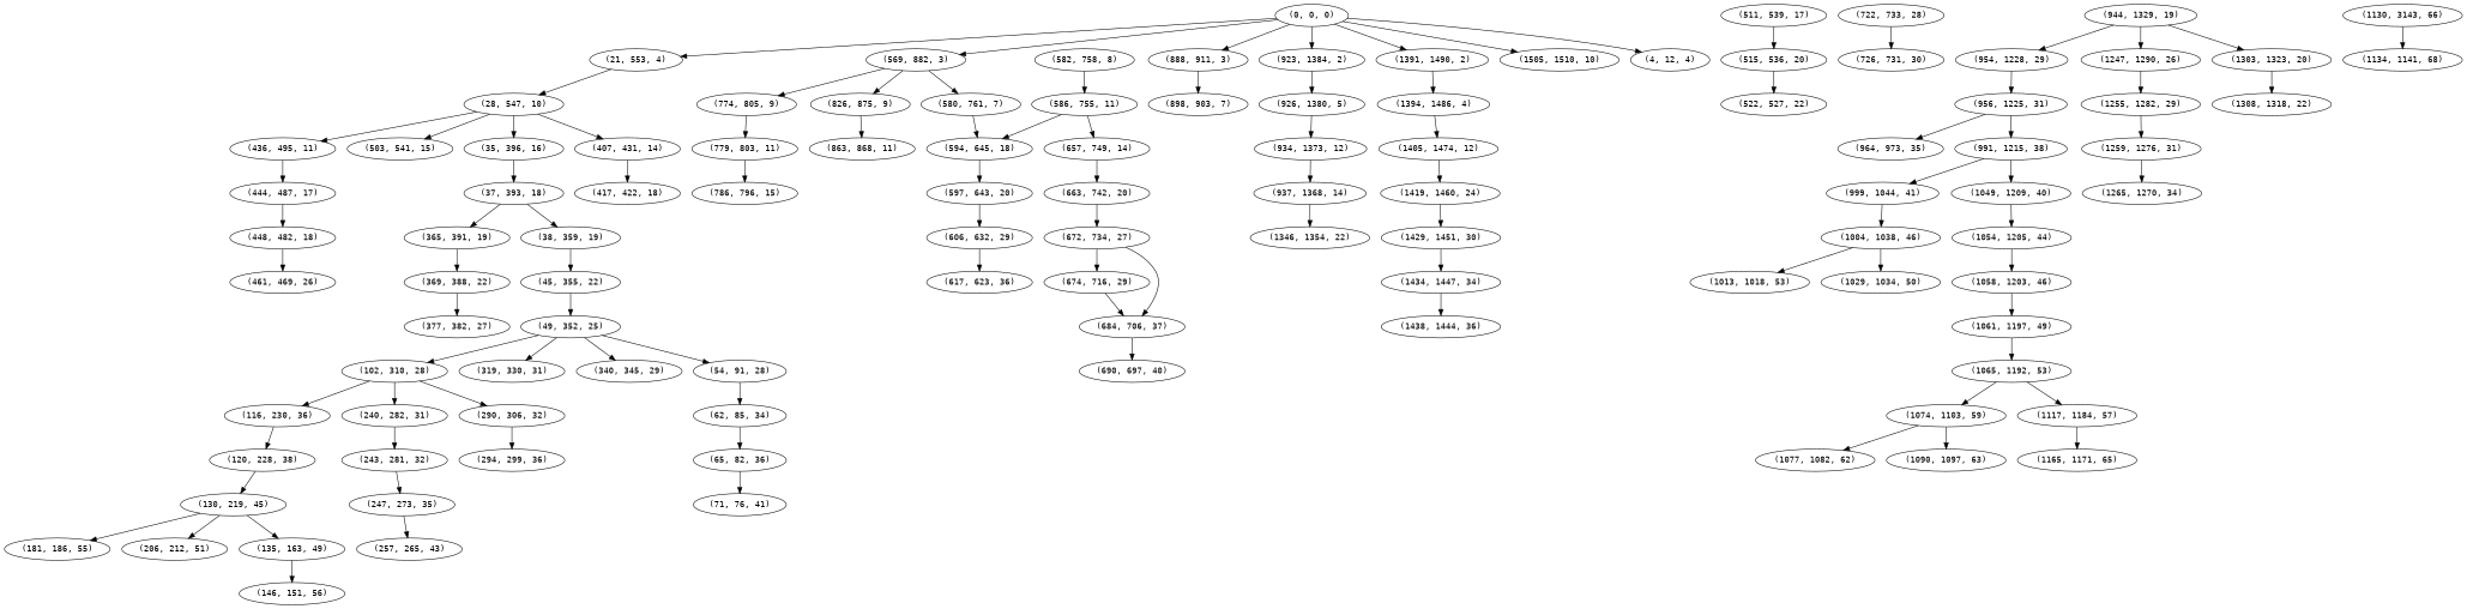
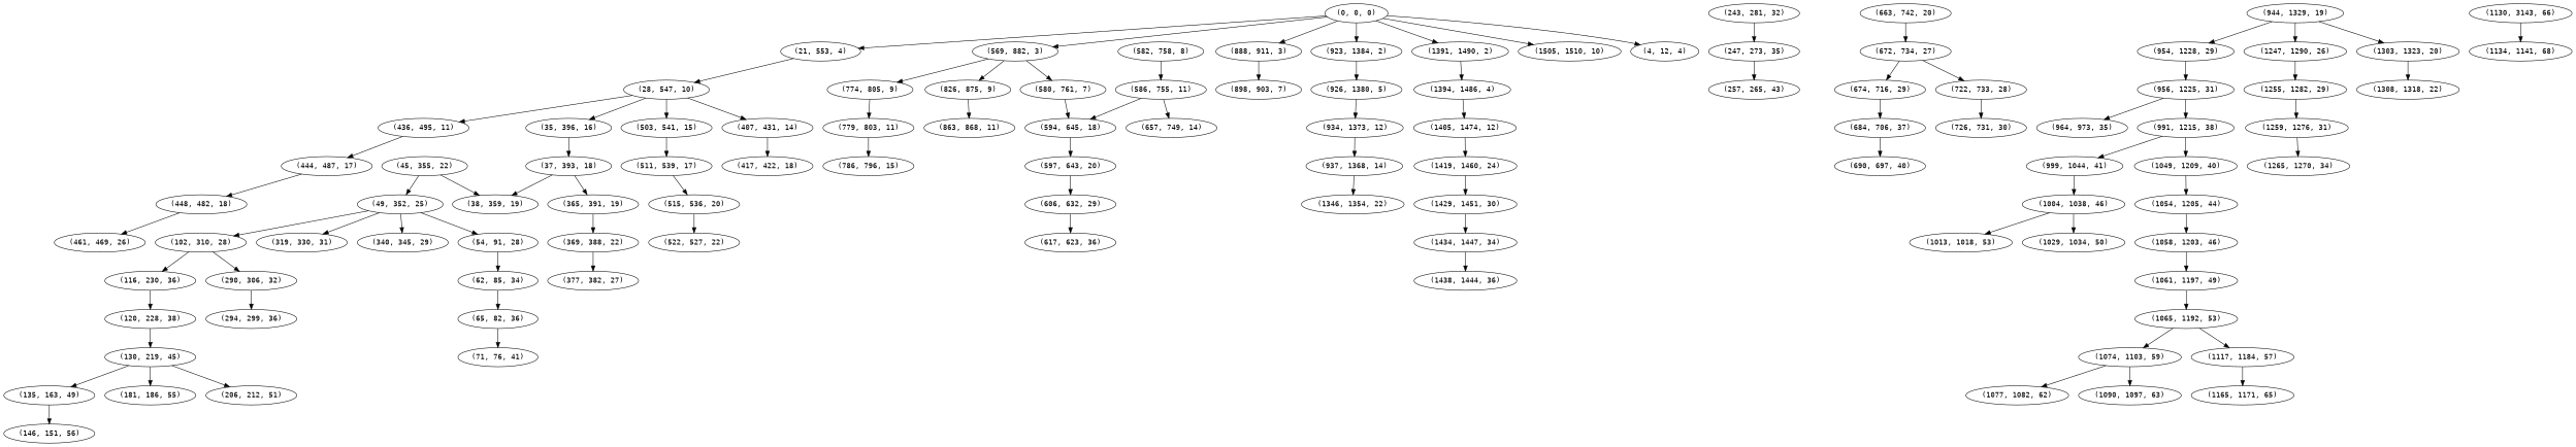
  digraph {
    fontname="DejaVu Sans Mono"
    node [fontname="DejaVu Sans Mono"]
    edge [fontname="DejaVu Sans Mono"]
    "(0, 0, 0)"
    "(4, 12, 4)"
    "(21, 553, 4)"
    "(569, 882, 3)"
    "(888, 911, 3)"
    "(923, 1384, 2)"
    "(1391, 1490, 2)"
    "(1505, 1510, 10)"
    "(28, 547, 10)"
    "(580, 761, 7)"
    "(774, 805, 9)"
    "(826, 875, 9)"
    "(898, 903, 7)"
    "(926, 1380, 5)"
    "(1394, 1486, 4)"
    "(35, 396, 16)"
    "(407, 431, 14)"
    "(436, 495, 11)"
    "(503, 541, 15)"
    "(37, 393, 18)"
    "(417, 422, 18)"
    "(444, 487, 17)"
    "(511, 539, 17)"
    "(38, 359, 19)"
    "(365, 391, 19)"
    "(45, 355, 22)"
    "(369, 388, 22)"
    "(49, 352, 25)"
    "(54, 91, 28)"
    "(102, 310, 28)"
    "(319, 330, 31)"
    "(340, 345, 29)"
    "(62, 85, 34)"
    "(116, 230, 36)"
-   "(240, 282, 31)"
    "(290, 306, 32)"
    "(65, 82, 36)"
    "(71, 76, 41)"
    "(120, 228, 38)"
    "(243, 281, 32)"
    "(294, 299, 36)"
    "(130, 219, 45)"
    "(135, 163, 49)"
    "(181, 186, 55)"
    "(206, 212, 51)"
    "(146, 151, 56)"
    "(247, 273, 35)"
    "(257, 265, 43)"
    "(377, 382, 27)"
    "(448, 482, 18)"
    "(461, 469, 26)"
    "(515, 536, 20)"
    "(522, 527, 22)"
    "(594, 645, 18)"
    "(779, 803, 11)"
    "(863, 868, 11)"
    "(582, 758, 8)"
    "(586, 755, 11)"
    "(657, 749, 14)"
    "(597, 643, 20)"
    "(663, 742, 20)"
    "(606, 632, 29)"
    "(617, 623, 36)"
    "(672, 734, 27)"
    "(674, 716, 29)"
    "(722, 733, 28)"
    "(684, 706, 37)"
    "(726, 731, 30)"
    "(690, 697, 40)"
    "(786, 796, 15)"
    "(934, 1373, 12)"
    "(937, 1368, 14)"
    "(1346, 1354, 22)"
    "(944, 1329, 19)"
    "(954, 1228, 29)"
    "(1247, 1290, 26)"
    "(1303, 1323, 20)"
    "(956, 1225, 31)"
    "(1255, 1282, 29)"
    "(1308, 1318, 22)"
    "(964, 973, 35)"
    "(991, 1215, 38)"
    "(999, 1044, 41)"
    "(1049, 1209, 40)"
    "(1004, 1038, 46)"
    "(1054, 1205, 44)"
    "(1013, 1018, 53)"
    "(1029, 1034, 50)"
    "(1058, 1203, 46)"
    "(1061, 1197, 49)"
    "(1065, 1192, 53)"
    "(1074, 1103, 59)"
    "(1117, 1184, 57)"
    "(1077, 1082, 62)"
    "(1090, 1097, 63)"
    "(1165, 1171, 65)"
    n97 [label="(1130, 3143, 66)"]
    "(1134, 1141, 68)"
    "(1259, 1276, 31)"
    "(1265, 1270, 34)"
    "(1405, 1474, 12)"
    "(1419, 1460, 24)"
    "(1429, 1451, 30)"
    "(1434, 1447, 34)"
    "(1438, 1444, 36)"
    "(0, 0, 0)" -> "(4, 12, 4)"
    "(0, 0, 0)" -> "(21, 553, 4)"
    "(0, 0, 0)" -> "(569, 882, 3)"
    "(0, 0, 0)" -> "(888, 911, 3)"
    "(0, 0, 0)" -> "(923, 1384, 2)"
    "(0, 0, 0)" -> "(1391, 1490, 2)"
    "(0, 0, 0)" -> "(1505, 1510, 10)"
    "(21, 553, 4)" -> "(28, 547, 10)"
    "(569, 882, 3)" -> "(580, 761, 7)"
    "(569, 882, 3)" -> "(774, 805, 9)"
    "(569, 882, 3)" -> "(826, 875, 9)"
    "(888, 911, 3)" -> "(898, 903, 7)"
    "(923, 1384, 2)" -> "(926, 1380, 5)"
    "(1391, 1490, 2)" -> "(1394, 1486, 4)"
    "(28, 547, 10)" -> "(35, 396, 16)"
    "(28, 547, 10)" -> "(407, 431, 14)"
    "(28, 547, 10)" -> "(436, 495, 11)"
    "(28, 547, 10)" -> "(503, 541, 15)"
    "(580, 761, 7)" -> "(594, 645, 18)"
    "(774, 805, 9)" -> "(779, 803, 11)"
    "(826, 875, 9)" -> "(863, 868, 11)"
    "(926, 1380, 5)" -> "(934, 1373, 12)"
    "(1394, 1486, 4)" -> "(1405, 1474, 12)"
    "(35, 396, 16)" -> "(37, 393, 18)"
    "(407, 431, 14)" -> "(417, 422, 18)"
    "(436, 495, 11)" -> "(444, 487, 17)"
+   "(503, 541, 15)" -> "(511, 539, 17)"
    "(37, 393, 18)" -> "(38, 359, 19)"
    "(37, 393, 18)" -> "(365, 391, 19)"
    "(444, 487, 17)" -> "(448, 482, 18)"
    "(511, 539, 17)" -> "(515, 536, 20)"
-   "(38, 359, 19)" -> "(45, 355, 22)"
+   "(45, 355, 22)" -> "(38, 359, 19)"
    "(365, 391, 19)" -> "(369, 388, 22)"
    "(45, 355, 22)" -> "(49, 352, 25)"
    "(369, 388, 22)" -> "(377, 382, 27)"
    "(49, 352, 25)" -> "(54, 91, 28)"
    "(49, 352, 25)" -> "(102, 310, 28)"
    "(49, 352, 25)" -> "(319, 330, 31)"
    "(49, 352, 25)" -> "(340, 345, 29)"
    "(54, 91, 28)" -> "(62, 85, 34)"
    "(102, 310, 28)" -> "(116, 230, 36)"
-   "(102, 310, 28)" -> "(240, 282, 31)"
    "(102, 310, 28)" -> "(290, 306, 32)"
    "(62, 85, 34)" -> "(65, 82, 36)"
    "(116, 230, 36)" -> "(120, 228, 38)"
-   "(240, 282, 31)" -> "(243, 281, 32)"
    "(290, 306, 32)" -> "(294, 299, 36)"
    "(65, 82, 36)" -> "(71, 76, 41)"
    "(120, 228, 38)" -> "(130, 219, 45)"
    "(243, 281, 32)" -> "(247, 273, 35)"
    "(130, 219, 45)" -> "(135, 163, 49)"
    "(130, 219, 45)" -> "(181, 186, 55)"
    "(130, 219, 45)" -> "(206, 212, 51)"
    "(135, 163, 49)" -> "(146, 151, 56)"
    "(247, 273, 35)" -> "(257, 265, 43)"
    "(448, 482, 18)" -> "(461, 469, 26)"
    "(515, 536, 20)" -> "(522, 527, 22)"
    "(594, 645, 18)" -> "(597, 643, 20)"
    "(779, 803, 11)" -> "(786, 796, 15)"
    "(582, 758, 8)" -> "(586, 755, 11)"
    "(586, 755, 11)" -> "(594, 645, 18)"
    "(586, 755, 11)" -> "(657, 749, 14)"
-   "(657, 749, 14)" -> "(663, 742, 20)"
    "(597, 643, 20)" -> "(606, 632, 29)"
    "(663, 742, 20)" -> "(672, 734, 27)"
    "(606, 632, 29)" -> "(617, 623, 36)"
    "(672, 734, 27)" -> "(674, 716, 29)"
-   "(672, 734, 27)" -> "(684, 706, 37)"
+   "(672, 734, 27)" -> "(722, 733, 28)"
    "(674, 716, 29)" -> "(684, 706, 37)"
    "(722, 733, 28)" -> "(726, 731, 30)"
    "(684, 706, 37)" -> "(690, 697, 40)"
    "(934, 1373, 12)" -> "(937, 1368, 14)"
    "(937, 1368, 14)" -> "(1346, 1354, 22)"
    "(944, 1329, 19)" -> "(954, 1228, 29)"
    "(944, 1329, 19)" -> "(1247, 1290, 26)"
    "(944, 1329, 19)" -> "(1303, 1323, 20)"
    "(954, 1228, 29)" -> "(956, 1225, 31)"
    "(1247, 1290, 26)" -> "(1255, 1282, 29)"
    "(1303, 1323, 20)" -> "(1308, 1318, 22)"
    "(956, 1225, 31)" -> "(964, 973, 35)"
    "(956, 1225, 31)" -> "(991, 1215, 38)"
    "(1255, 1282, 29)" -> "(1259, 1276, 31)"
    "(991, 1215, 38)" -> "(999, 1044, 41)"
    "(991, 1215, 38)" -> "(1049, 1209, 40)"
    "(999, 1044, 41)" -> "(1004, 1038, 46)"
    "(1049, 1209, 40)" -> "(1054, 1205, 44)"
    "(1004, 1038, 46)" -> "(1013, 1018, 53)"
    "(1004, 1038, 46)" -> "(1029, 1034, 50)"
    "(1054, 1205, 44)" -> "(1058, 1203, 46)"
    "(1058, 1203, 46)" -> "(1061, 1197, 49)"
    "(1061, 1197, 49)" -> "(1065, 1192, 53)"
    "(1065, 1192, 53)" -> "(1074, 1103, 59)"
    "(1065, 1192, 53)" -> "(1117, 1184, 57)"
    "(1074, 1103, 59)" -> "(1077, 1082, 62)"
    "(1074, 1103, 59)" -> "(1090, 1097, 63)"
    "(1117, 1184, 57)" -> "(1165, 1171, 65)"
    n97 -> "(1134, 1141, 68)"
    "(1259, 1276, 31)" -> "(1265, 1270, 34)"
    "(1405, 1474, 12)" -> "(1419, 1460, 24)"
    "(1419, 1460, 24)" -> "(1429, 1451, 30)"
    "(1429, 1451, 30)" -> "(1434, 1447, 34)"
    "(1434, 1447, 34)" -> "(1438, 1444, 36)"
  }
